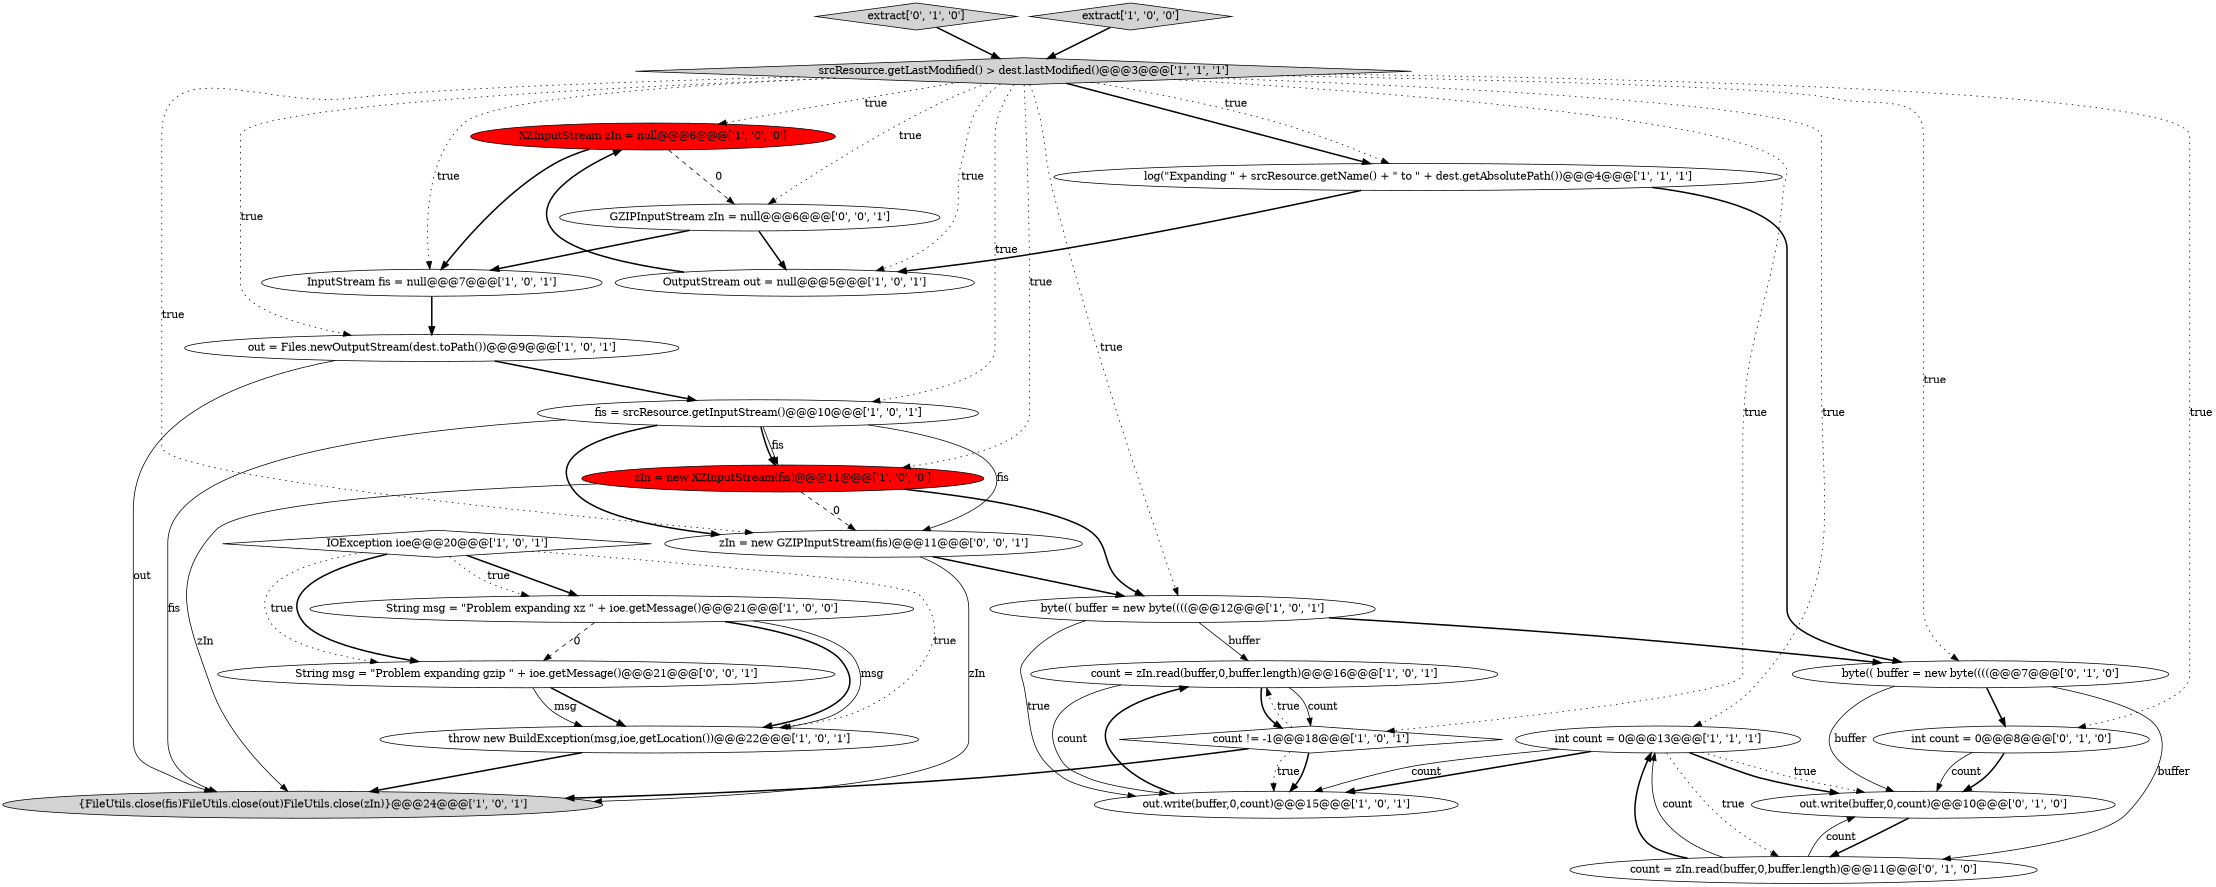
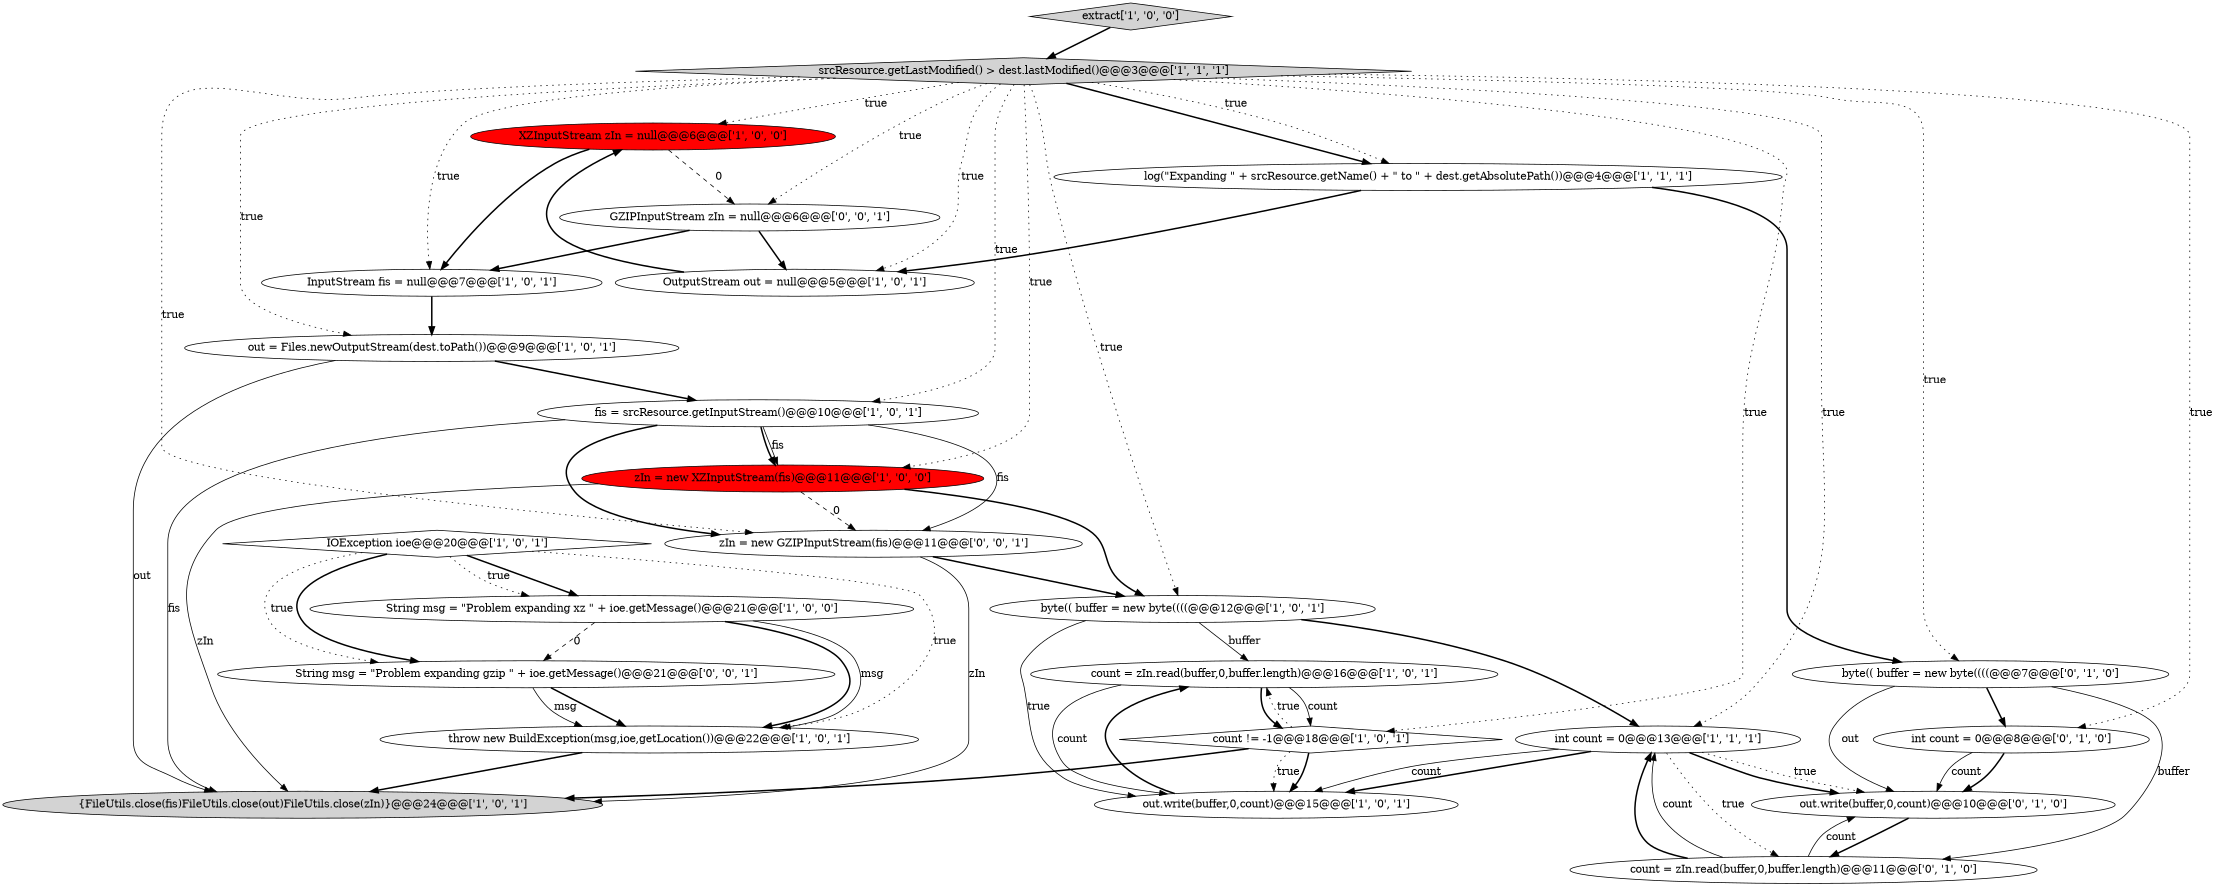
  digraph {
    fontname="DejaVu Serif"
    node [fillcolor=white fontname="DejaVu Serif" shape=ellipse style=filled]
    edge [fontname="DejaVu Serif" style=bold]
    n1 [label="String msg = \"Problem expanding xz \" + ioe.getMessage()@@@21@@@['1', '0', '0']"]
    n2 [label="throw new BuildException(msg,ioe,getLocation())@@@22@@@['1', '0', '1']"]
    n3 [label="String msg = \"Problem expanding gzip \" + ioe.getMessage()@@@21@@@['0', '0', '1']"]
    n4 [fillcolor=lightgray label="{FileUtils.close(fis)FileUtils.close(out)FileUtils.close(zIn)}@@@24@@@['1', '0', '1']"]
    n5 [label="fis = srcResource.getInputStream()@@@10@@@['1', '0', '1']"]
    n6 [fillcolor=red label="zIn = new XZInputStream(fis)@@@11@@@['1', '0', '0']"]
    n7 [label="zIn = new GZIPInputStream(fis)@@@11@@@['0', '0', '1']"]
    n8 [label="byte(( buffer = new byte((((@@@12@@@['1', '0', '1']"]
    n9 [fillcolor=red label="XZInputStream zIn = null@@@6@@@['1', '0', '0']"]
    n10 [label="GZIPInputStream zIn = null@@@6@@@['0', '0', '1']"]
    n11 [label="InputStream fis = null@@@7@@@['1', '0', '1']"]
    n12 [label="OutputStream out = null@@@5@@@['1', '0', '1']"]
    n13 [label="out = Files.newOutputStream(dest.toPath())@@@9@@@['1', '0', '1']"]
    n14 [label="count = zIn.read(buffer,0,buffer.length)@@@16@@@['1', '0', '1']"]
    n15 [label="out.write(buffer,0,count)@@@15@@@['1', '0', '1']"]
    n16 [label="count != -1@@@18@@@['1', '0', '1']" shape=diamond]
    n17 [label="int count = 0@@@13@@@['1', '1', '1']"]
    n18 [label="out.write(buffer,0,count)@@@10@@@['0', '1', '0']"]
    n19 [label="count = zIn.read(buffer,0,buffer.length)@@@11@@@['0', '1', '0']"]
    n20 [label="int count = 0@@@8@@@['0', '1', '0']"]
    n21 [label="log(\"Expanding \" + srcResource.getName() + \" to \" + dest.getAbsolutePath())@@@4@@@['1', '1', '1']"]
    n22 [label="byte(( buffer = new byte((((@@@7@@@['0', '1', '0']"]
-   n23 [fillcolor=lightgray label="extract['0', '1', '0']" shape=diamond]
    n24 [fillcolor=lightgray label="srcResource.getLastModified() > dest.lastModified()@@@3@@@['1', '1', '1']" shape=diamond]
    n25 [label="IOException ioe@@@20@@@['1', '0', '1']" shape=diamond]
    n26 [fillcolor=lightgray label="extract['1', '0', '0']" shape=diamond]
    n1 -> n2
    n1 -> n2 [label=msg style=solid]
    n1 -> n3 [label=0 style=dashed]
    n2 -> n4
    n3 -> n2
    n3 -> n2 [label=msg style=solid]
    n5 -> n4 [label=fis style=solid]
    n5 -> n6
    n5 -> n6 [label=fis style=solid]
    n5 -> n7
    n5 -> n7 [label=fis style=solid]
    n6 -> n4 [label=zIn style=solid]
    n6 -> n7 [label=0 style=dashed]
    n6 -> n8
    n7 -> n4 [label=zIn style=solid]
    n7 -> n8
    n8 -> n14 [label=buffer style=solid]
    n8 -> n15 [label=true style=solid]
-   n8 -> n22
+   n8 -> n17
    n9 -> n10 [label=0 style=dashed]
    n9 -> n11
    n10 -> n11
    n10 -> n12
    n11 -> n13
    n12 -> n9
    n13 -> n4 [label=out style=solid]
    n13 -> n5
    n14 -> n15 [label=count style=solid]
    n14 -> n16 [label=count style=solid]
    n14 -> n16
    n15 -> n14
    n16 -> n4
    n16 -> n14 [label=true style=dotted]
    n16 -> n15 [label=true style=dotted]
    n16 -> n15
    n17 -> n15
    n17 -> n15 [label=count style=solid]
    n17 -> n18
    n17 -> n18 [label=true style=dotted]
    n17 -> n19 [label=true style=dotted]
    n18 -> n19
    n19 -> n17
    n19 -> n17 [label=count style=solid]
    n19 -> n18 [label=count style=solid]
    n20 -> n18
    n20 -> n18 [label=count style=solid]
    n21 -> n12
    n21 -> n22
-   n22 -> n18 [label=buffer style=solid]
+   n22 -> n18 [label=out style=solid]
    n22 -> n19 [label=buffer style=solid]
    n22 -> n20
-   n23 -> n24
    n24 -> n5 [label=true style=dotted]
    n24 -> n6 [label=true style=dotted]
    n24 -> n7 [label=true style=dotted]
    n24 -> n8 [label=true style=dotted]
    n24 -> n9 [label=true style=dotted]
    n24 -> n10 [label=true style=dotted]
    n24 -> n11 [label=true style=dotted]
    n24 -> n12 [label=true style=dotted]
    n24 -> n13 [label=true style=dotted]
    n24 -> n16 [label=true style=dotted]
    n24 -> n17 [label=true style=dotted]
    n24 -> n20 [label=true style=dotted]
    n24 -> n21
    n24 -> n21 [label=true style=dotted]
    n24 -> n22 [label=true style=dotted]
    n25 -> n1
    n25 -> n1 [label=true style=dotted]
    n25 -> n2 [label=true style=dotted]
    n25 -> n3
    n25 -> n3 [label=true style=dotted]
    n26 -> n24
  }
